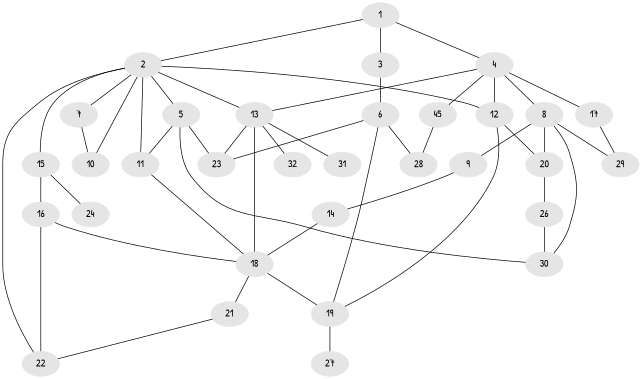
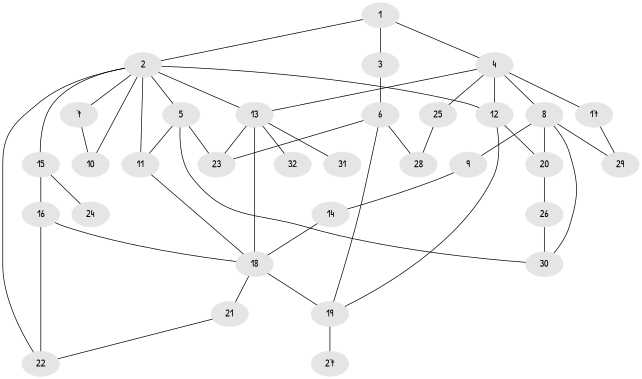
  graph {
    fontname="Patrick Hand"
    node [color=gray90 fontname="Patrick Hand" style=filled]
    edge [fontname="Patrick Hand" weight=1.0]
    1
    2
    3
    4
    15
    5
    7
    10
    11
    12
    13
    22
    6
    8
    17
-   25 [label=45]
+   25
    16
    24
    23
    30
    18
    19
    20
    31
    32
    28
    9
    29
    27
    14
    26
    21
    1 -- 2
    1 -- 3
    1 -- 4
    2 -- 15
    2 -- 5
    2 -- 7
    2 -- 10
    2 -- 11
    2 -- 12
    2 -- 13
    2 -- 22
    3 -- 6
    4 -- 12
    4 -- 13
    4 -- 8
    4 -- 17 [weight=2.0]
    4 -- 25
    15 -- 16
    15 -- 24
    5 -- 11
    5 -- 23
    5 -- 30
    7 -- 10
    11 -- 18
    12 -- 19
    12 -- 20
    13 -- 23
    13 -- 18 [weight=2.0]
    13 -- 31
    13 -- 32
    6 -- 23
    6 -- 19
    6 -- 28
    8 -- 30
    8 -- 20
    8 -- 9
    8 -- 29
    17 -- 29
    25 -- 28
    16 -- 22
    16 -- 18
    18 -- 19 [weight=2.0]
    18 -- 21
    19 -- 27
    20 -- 26
    9 -- 14
    14 -- 18
    26 -- 30
    21 -- 22
  }
